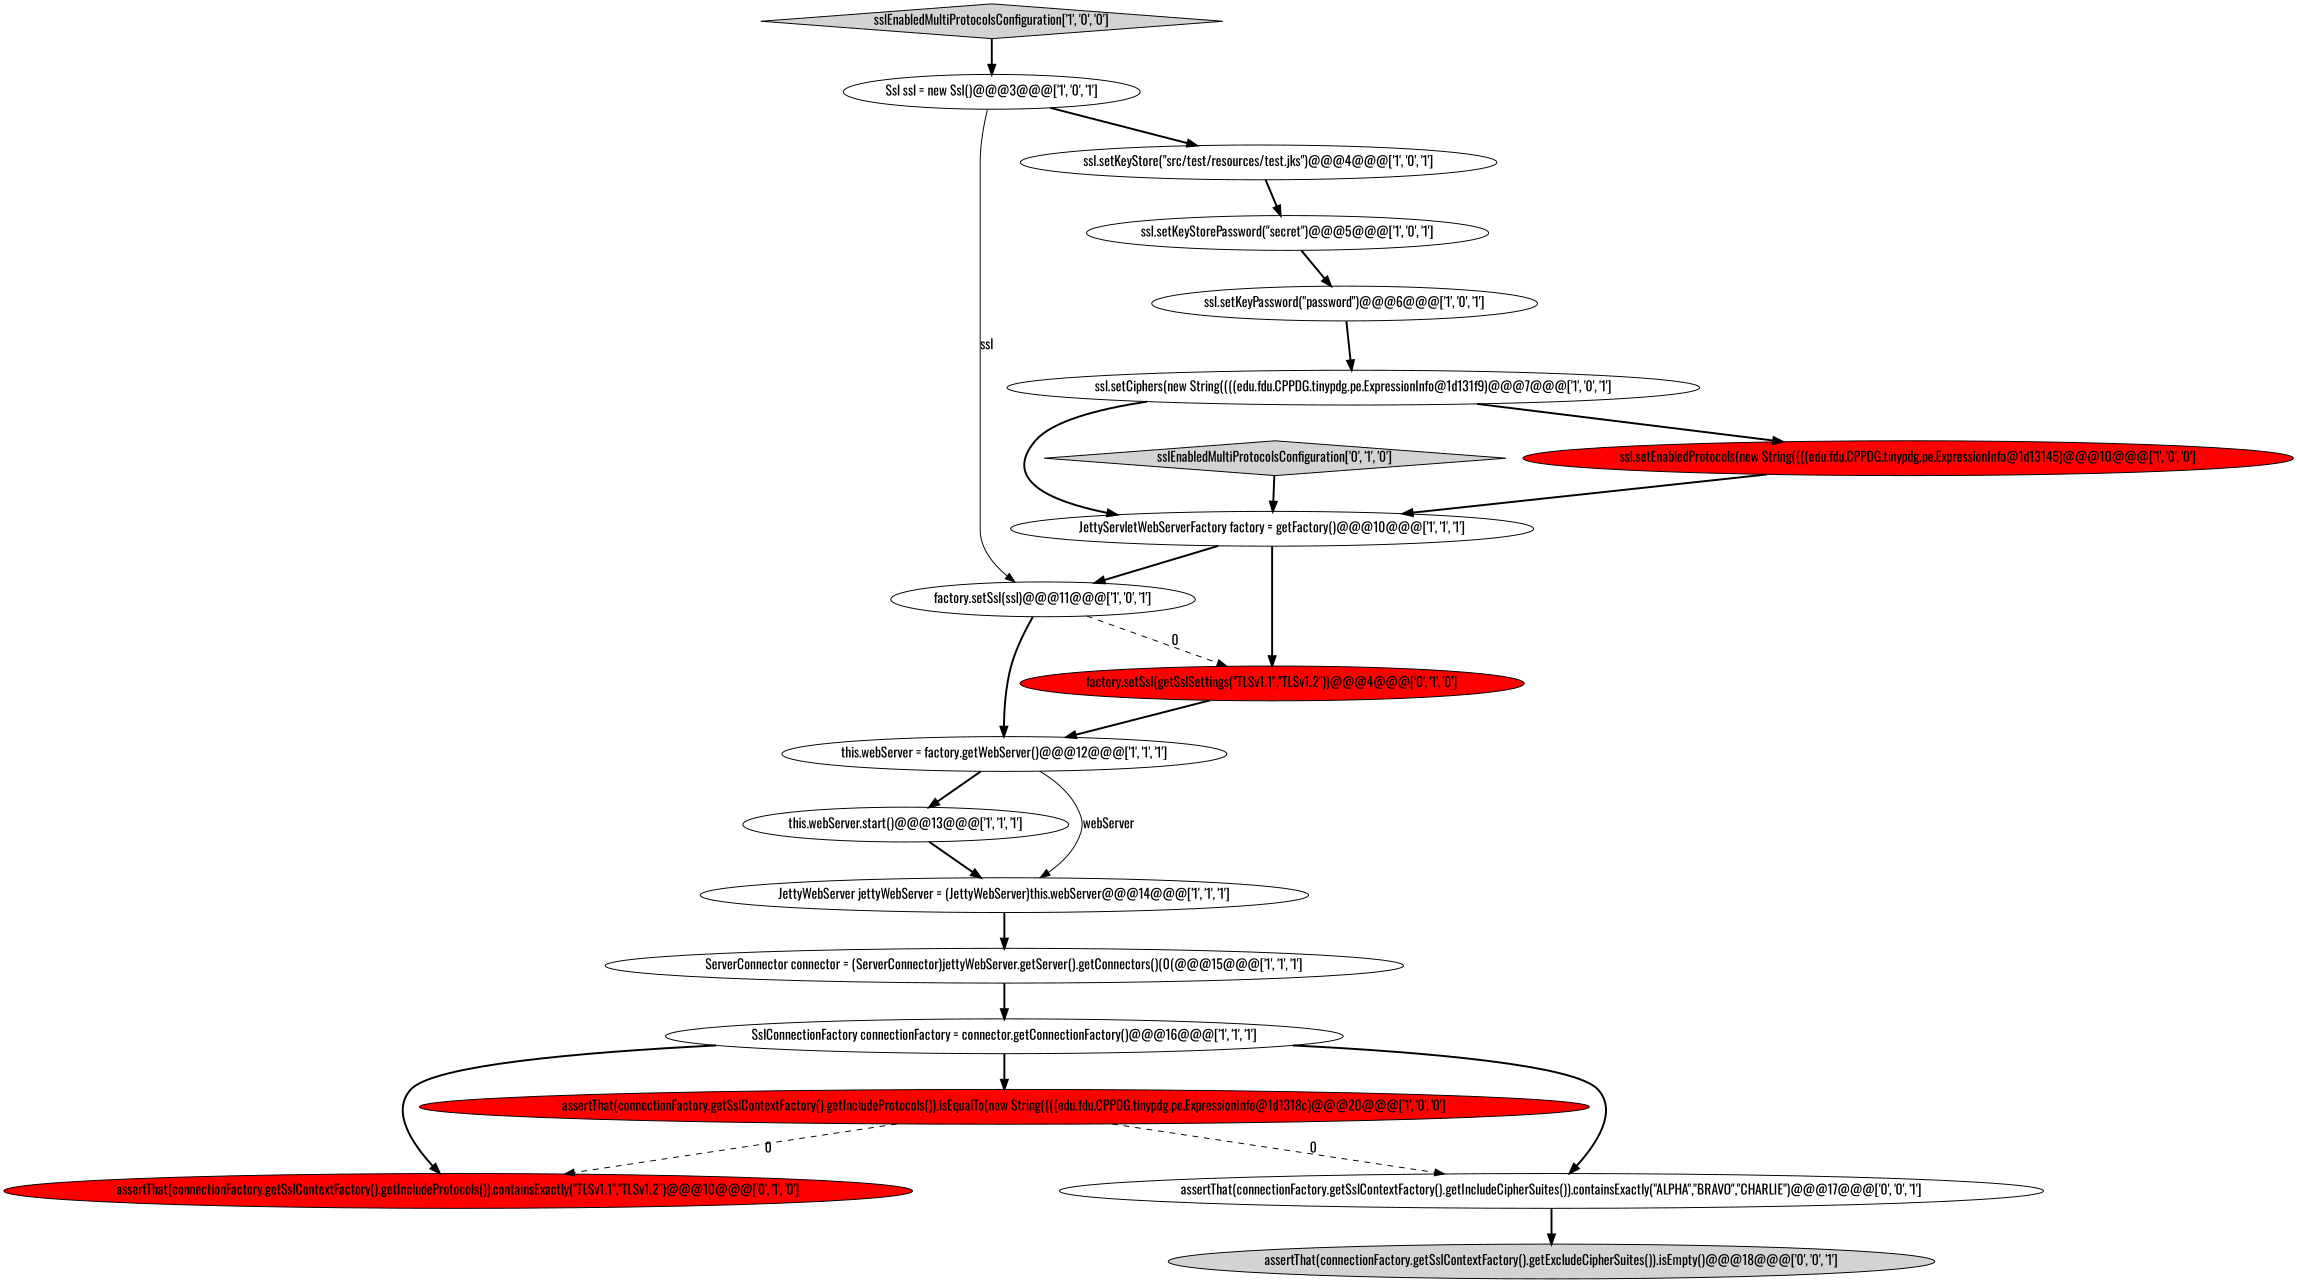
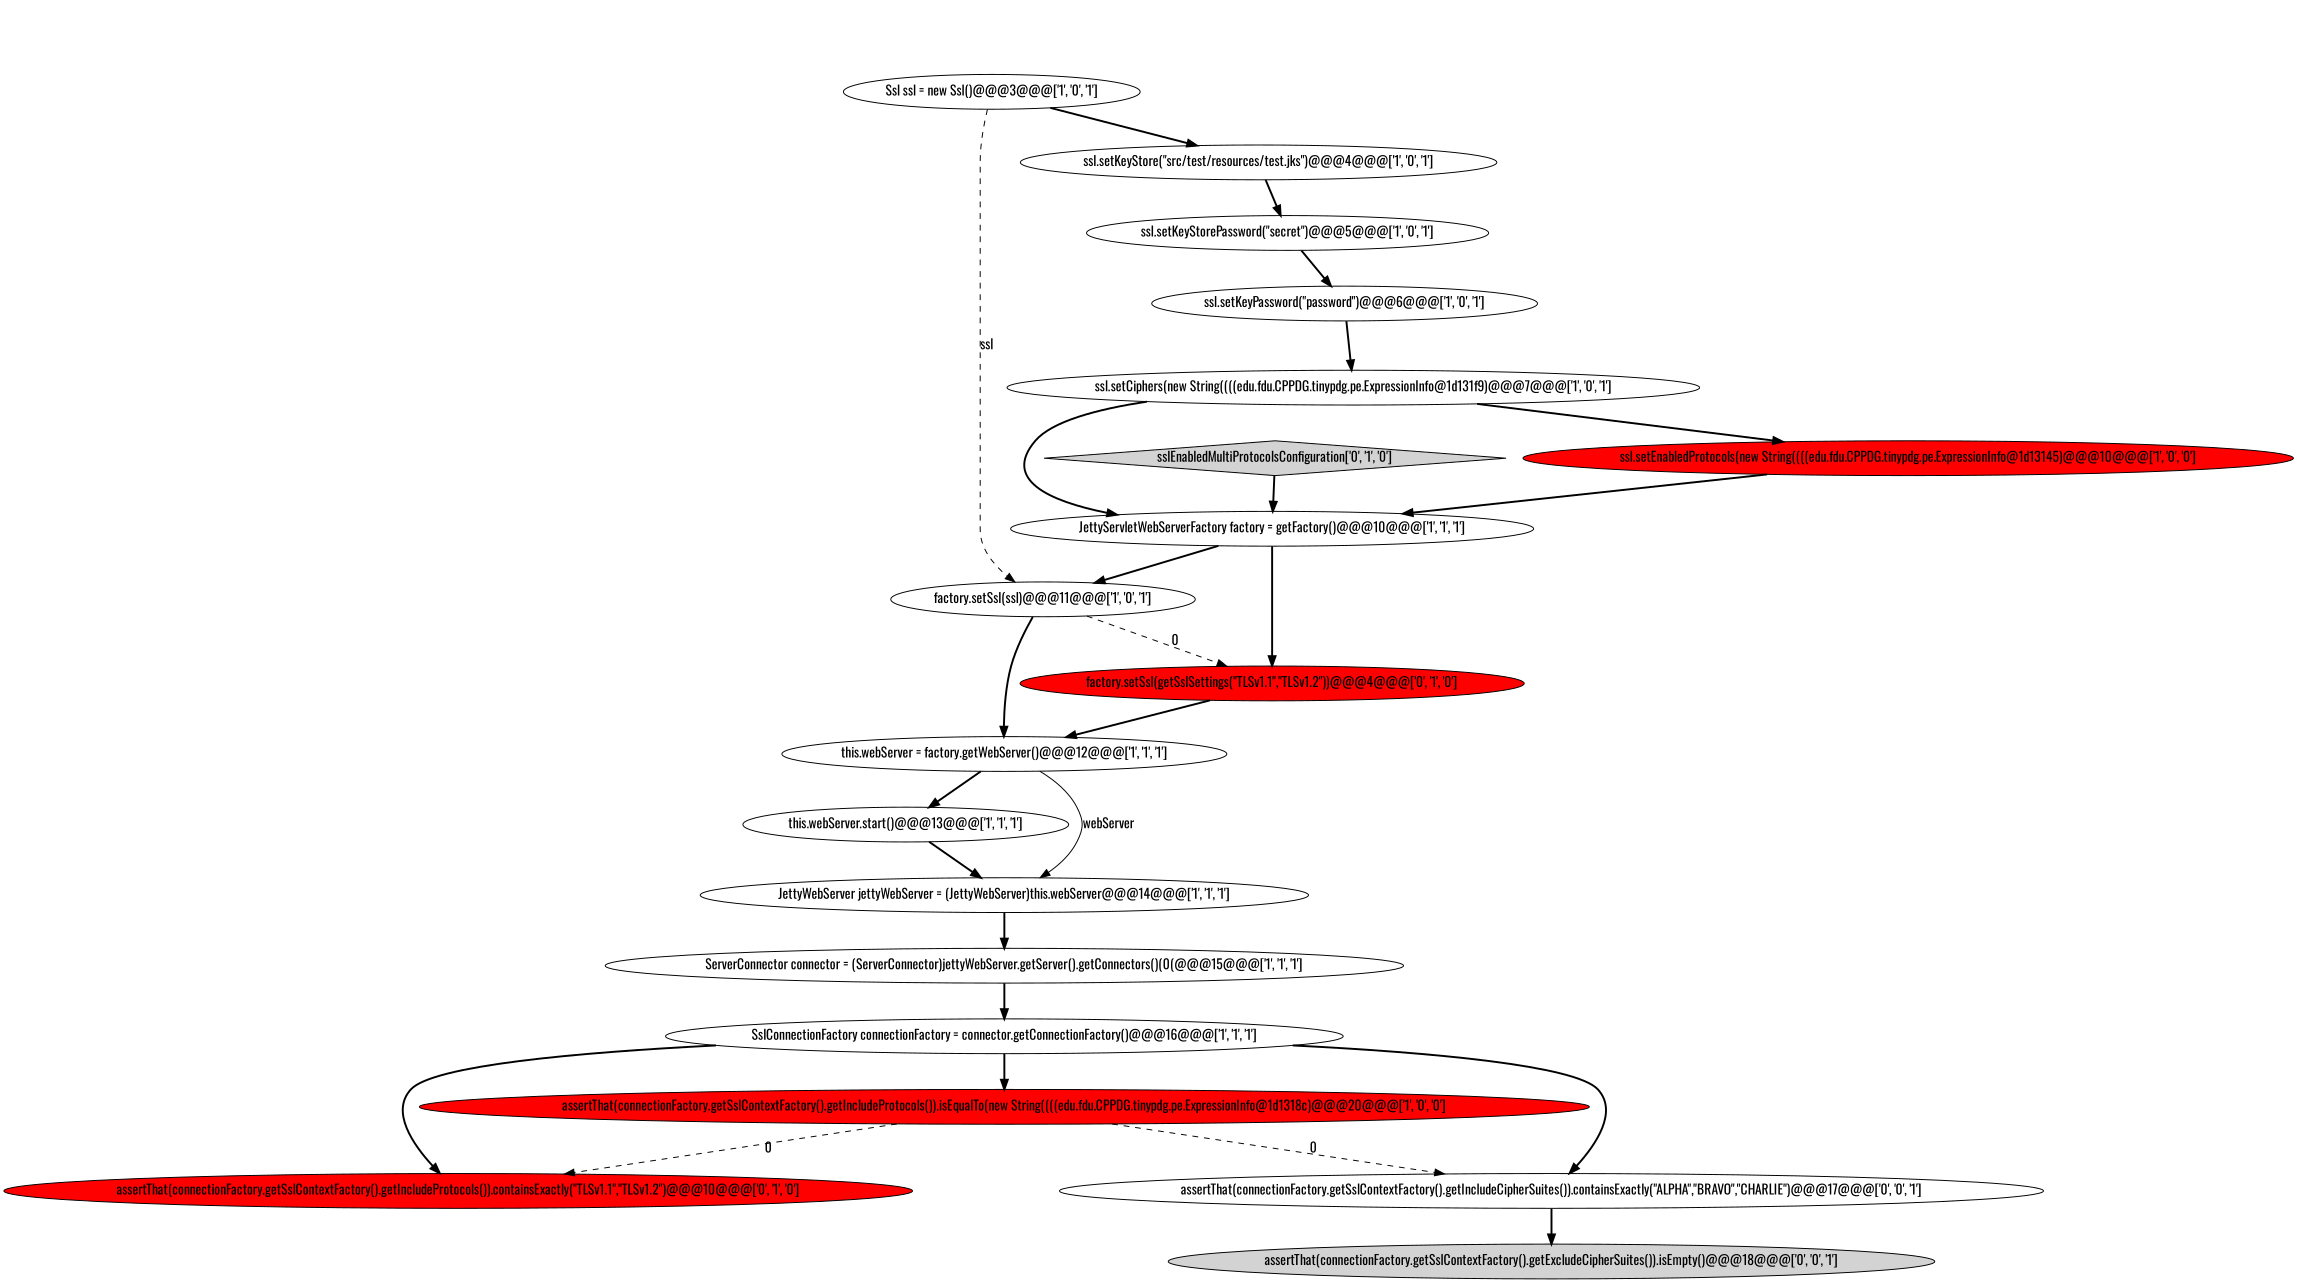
  digraph {
    fontname=Oswald
    node [fillcolor=white fontname=Oswald shape=ellipse style=filled]
    edge [fontname=Oswald style=bold]
    n1 [fillcolor=red label="assertThat(connectionFactory.getSslContextFactory().getIncludeProtocols()).isEqualTo(new String((((edu.fdu.CPPDG.tinypdg.pe.ExpressionInfo@1d1318c)@@@20@@@['1', '0', '0']"]
    n2 [fillcolor=red label="assertThat(connectionFactory.getSslContextFactory().getIncludeProtocols()).containsExactly(\"TLSv1.1\",\"TLSv1.2\")@@@10@@@['0', '1', '0']"]
    n3 [label="assertThat(connectionFactory.getSslContextFactory().getIncludeCipherSuites()).containsExactly(\"ALPHA\",\"BRAVO\",\"CHARLIE\")@@@17@@@['0', '0', '1']"]
    n4 [fillcolor=lightgray label="assertThat(connectionFactory.getSslContextFactory().getExcludeCipherSuites()).isEmpty()@@@18@@@['0', '0', '1']"]
    n5 [label="SslConnectionFactory connectionFactory = connector.getConnectionFactory()@@@16@@@['1', '1', '1']"]
    n6 [label="ssl.setKeyStorePassword(\"secret\")@@@5@@@['1', '0', '1']"]
    n7 [label="ssl.setKeyPassword(\"password\")@@@6@@@['1', '0', '1']"]
    n8 [label="ssl.setCiphers(new String((((edu.fdu.CPPDG.tinypdg.pe.ExpressionInfo@1d131f9)@@@7@@@['1', '0', '1']"]
    n9 [label="factory.setSsl(ssl)@@@11@@@['1', '0', '1']"]
    n10 [fillcolor=red label="factory.setSsl(getSslSettings(\"TLSv1.1\",\"TLSv1.2\"))@@@4@@@['0', '1', '0']"]
    n11 [label="this.webServer = factory.getWebServer()@@@12@@@['1', '1', '1']"]
    n12 [label="this.webServer.start()@@@13@@@['1', '1', '1']"]
    n13 [label="JettyWebServer jettyWebServer = (JettyWebServer)this.webServer@@@14@@@['1', '1', '1']"]
    n14 [label="ServerConnector connector = (ServerConnector)jettyWebServer.getServer().getConnectors()(0(@@@15@@@['1', '1', '1']"]
    n15 [label="ssl.setKeyStore(\"src/test/resources/test.jks\")@@@4@@@['1', '0', '1']"]
    n16 [label="JettyServletWebServerFactory factory = getFactory()@@@10@@@['1', '1', '1']"]
-   n17 [fillcolor=lightgray label="sslEnabledMultiProtocolsConfiguration['1', '0', '0']" shape=diamond]
    n18 [label="Ssl ssl = new Ssl()@@@3@@@['1', '0', '1']"]
    n19 [fillcolor=lightgray label="sslEnabledMultiProtocolsConfiguration['0', '1', '0']" shape=diamond]
    n20 [fillcolor=red label="ssl.setEnabledProtocols(new String((((edu.fdu.CPPDG.tinypdg.pe.ExpressionInfo@1d13145)@@@10@@@['1', '0', '0']"]
    n1 -> n2 [label=0 style=dashed]
    n1 -> n3 [label=0 style=dashed]
    n3 -> n4
    n5 -> n1
    n5 -> n2
    n5 -> n3
    n6 -> n7
    n7 -> n8
    n8 -> n16
    n8 -> n20
    n9 -> n10 [label=0 style=dashed]
    n9 -> n11
    n10 -> n11
    n11 -> n12
    n11 -> n13 [label=webServer style=solid]
    n12 -> n13
    n13 -> n14
    n14 -> n5
    n15 -> n6
    n16 -> n9
    n16 -> n10
-   n17 -> n18
-   n18 -> n9 [label=ssl style=solid]
+   n18 -> n9 [label=ssl style=dashed]
    n18 -> n15
    n19 -> n16
    n20 -> n16
  }
